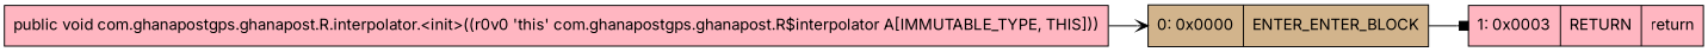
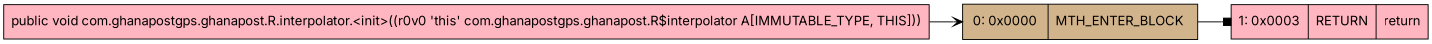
  digraph {
    rankdir=LR
    fontname=Inter
    node [shape=record style=filled fillcolor=lightpink fontname=Inter]
    edge [fontname=Inter]
-   n1 [label="{0\:\ 0x0000|ENTER_ENTER_BLOCK\l}" fillcolor=tan]
+   n1 [label="{0\:\ 0x0000|MTH_ENTER_BLOCK\l}" fillcolor=tan]
    n2 [label="{1\:\ 0x0003|RETURN\l|return\l}"]
    n3 [label="{public void com.ghanapostgps.ghanapost.R.interpolator.\<init\>((r0v0 'this' com.ghanapostgps.ghanapost.R$interpolator A[IMMUTABLE_TYPE, THIS])) }"]
    n1 -> n2 [arrowhead=box]
    n3 -> n1 [arrowhead=vee]
  }
